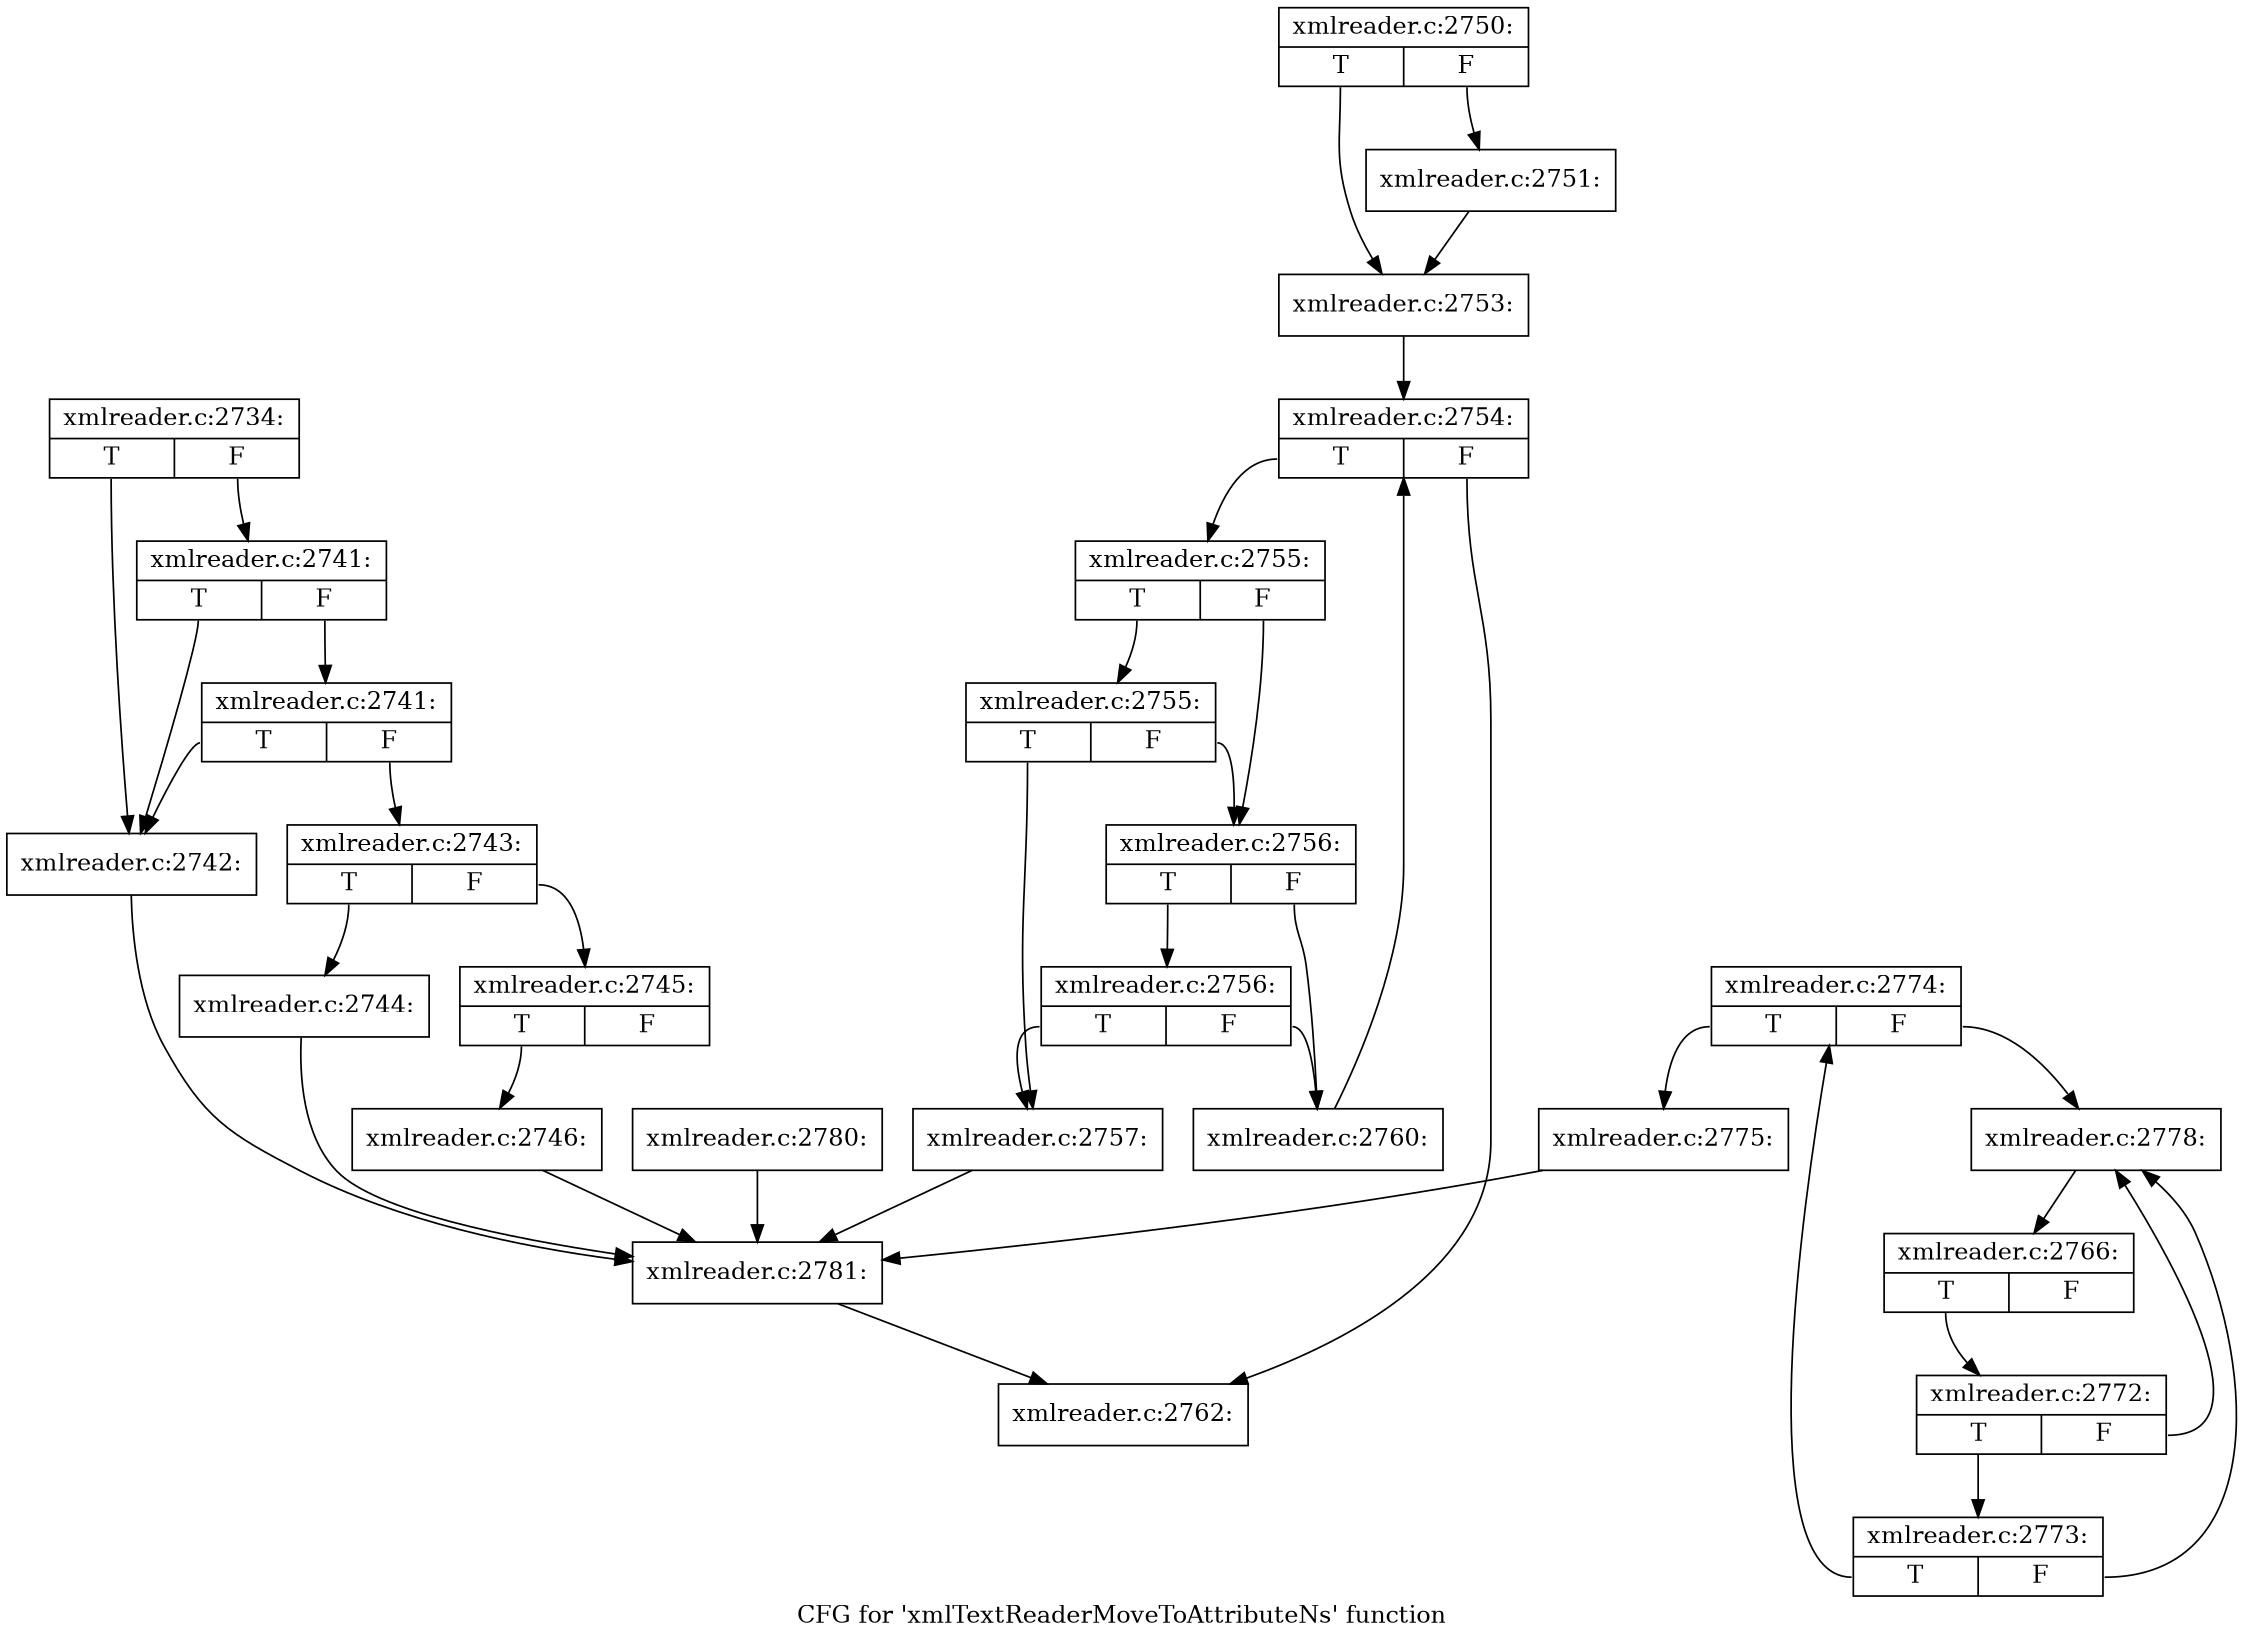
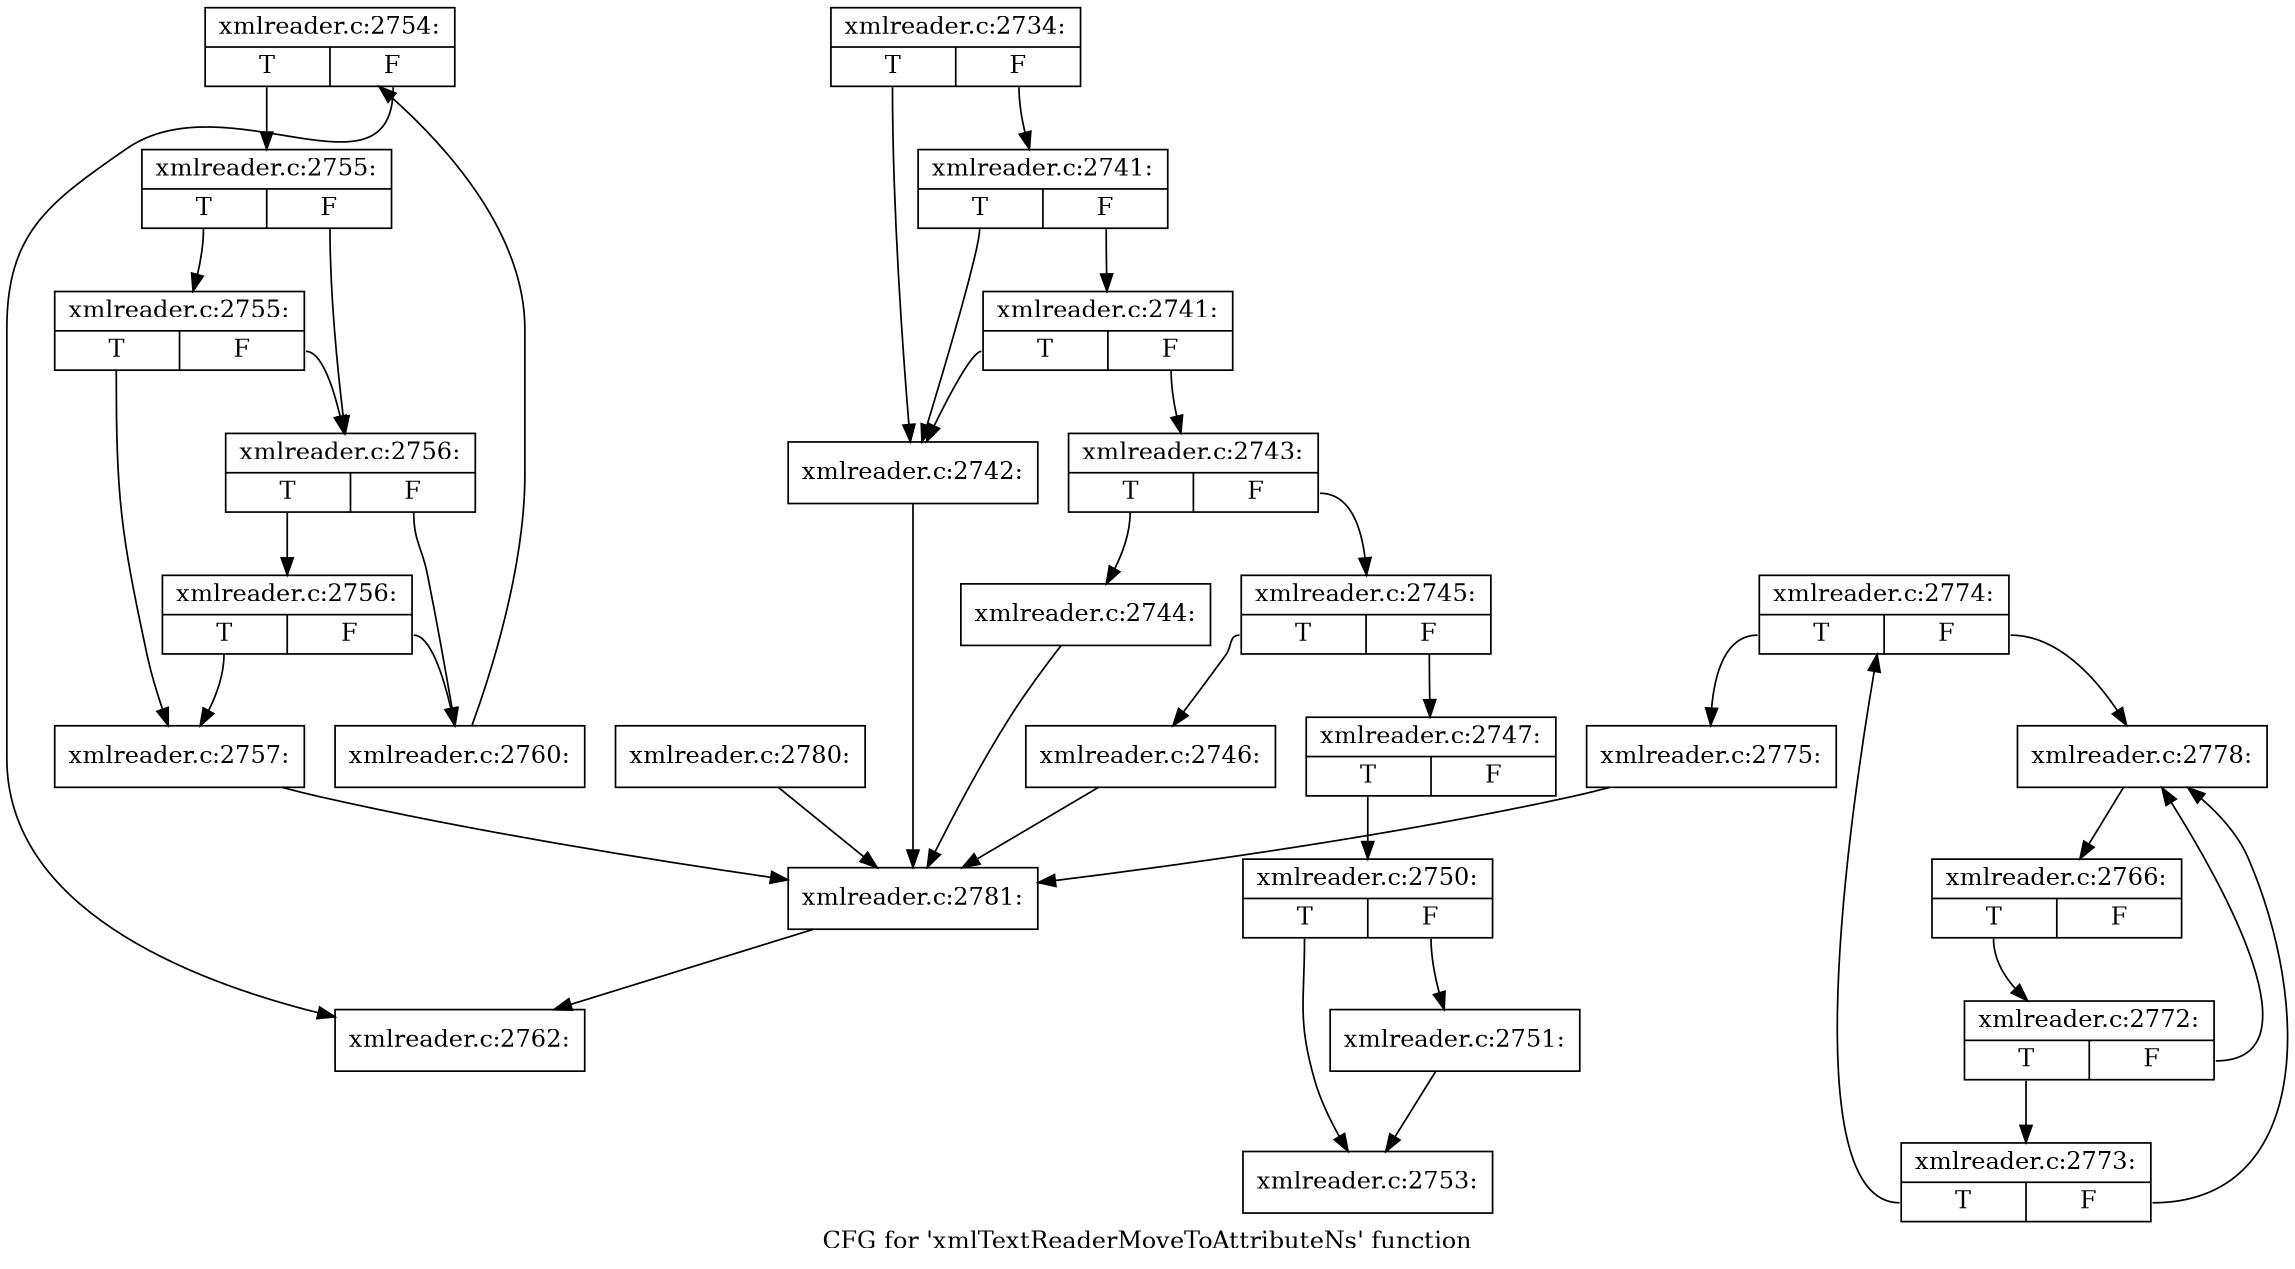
  digraph {
    label="CFG for 'xmlTextReaderMoveToAttributeNs' function"
    node [shape=record]
    edge [tailport=s0]
    n1 [label="{xmlreader.c:2734:|{<s0>T|<s1>F}}"]
    n2 [label="{xmlreader.c:2742:}"]
    n3 [label="{xmlreader.c:2741:|{<s0>T|<s1>F}}"]
    n4 [label="{xmlreader.c:2781:}"]
    n5 [label="{xmlreader.c:2741:|{<s0>T|<s1>F}}"]
    n6 [label="{xmlreader.c:2762:}"]
    n7 [label="{xmlreader.c:2743:|{<s0>T|<s1>F}}"]
    n8 [label="{xmlreader.c:2744:}"]
    n9 [label="{xmlreader.c:2745:|{<s0>T|<s1>F}}"]
    n10 [label="{xmlreader.c:2746:}"]
+   n11 [label="{xmlreader.c:2747:|{<s0>T|<s1>F}}"]
    n12 [label="{xmlreader.c:2750:|{<s0>T|<s1>F}}"]
    n13 [label="{xmlreader.c:2753:}"]
    n14 [label="{xmlreader.c:2751:}"]
    n15 [label="{xmlreader.c:2754:|{<s0>T|<s1>F}}"]
    n16 [label="{xmlreader.c:2766:|{<s0>T|<s1>F}}"]
    n17 [label="{xmlreader.c:2772:|{<s0>T|<s1>F}}"]
    n18 [label="{xmlreader.c:2755:|{<s0>T|<s1>F}}"]
    n19 [label="{xmlreader.c:2755:|{<s0>T|<s1>F}}"]
    n20 [label="{xmlreader.c:2756:|{<s0>T|<s1>F}}"]
    n21 [label="{xmlreader.c:2757:}"]
    n22 [label="{xmlreader.c:2756:|{<s0>T|<s1>F}}"]
    n23 [label="{xmlreader.c:2760:}"]
    n24 [label="{xmlreader.c:2773:|{<s0>T|<s1>F}}"]
    n25 [label="{xmlreader.c:2778:}"]
    n26 [label="{xmlreader.c:2780:}"]
    n27 [label="{xmlreader.c:2774:|{<s0>T|<s1>F}}"]
    n28 [label="{xmlreader.c:2775:}"]
    n1 -> n2
    n1 -> n3 [tailport=s1]
    n2 -> n4
    n3 -> n2
    n3 -> n5 [tailport=s1]
    n4 -> n6
    n5 -> n2
    n5 -> n7 [tailport=s1]
    n7 -> n8
    n7 -> n9 [tailport=s1]
    n8 -> n4
    n9 -> n10
+   n9 -> n11 [tailport=s1]
    n10 -> n4
+   n11 -> n12
    n12 -> n13
    n12 -> n14 [tailport=s1]
-   n13 -> n15
    n14 -> n13
    n15 -> n6 [tailport=s1]
    n15 -> n18
    n16 -> n17
    n17 -> n24
    n17 -> n25 [tailport=s1]
    n18 -> n19
    n18 -> n20 [tailport=s1]
    n19 -> n20 [tailport=s1]
    n19 -> n21
    n20 -> n22
    n20 -> n23 [tailport=s1]
    n21 -> n4
    n22 -> n21
    n22 -> n23 [tailport=s1]
    n23 -> n15
    n24 -> n25 [tailport=s1]
    n24 -> n27
    n25 -> n16
    n26 -> n4
    n27 -> n25 [tailport=s1]
    n27 -> n28
    n28 -> n4
  }
